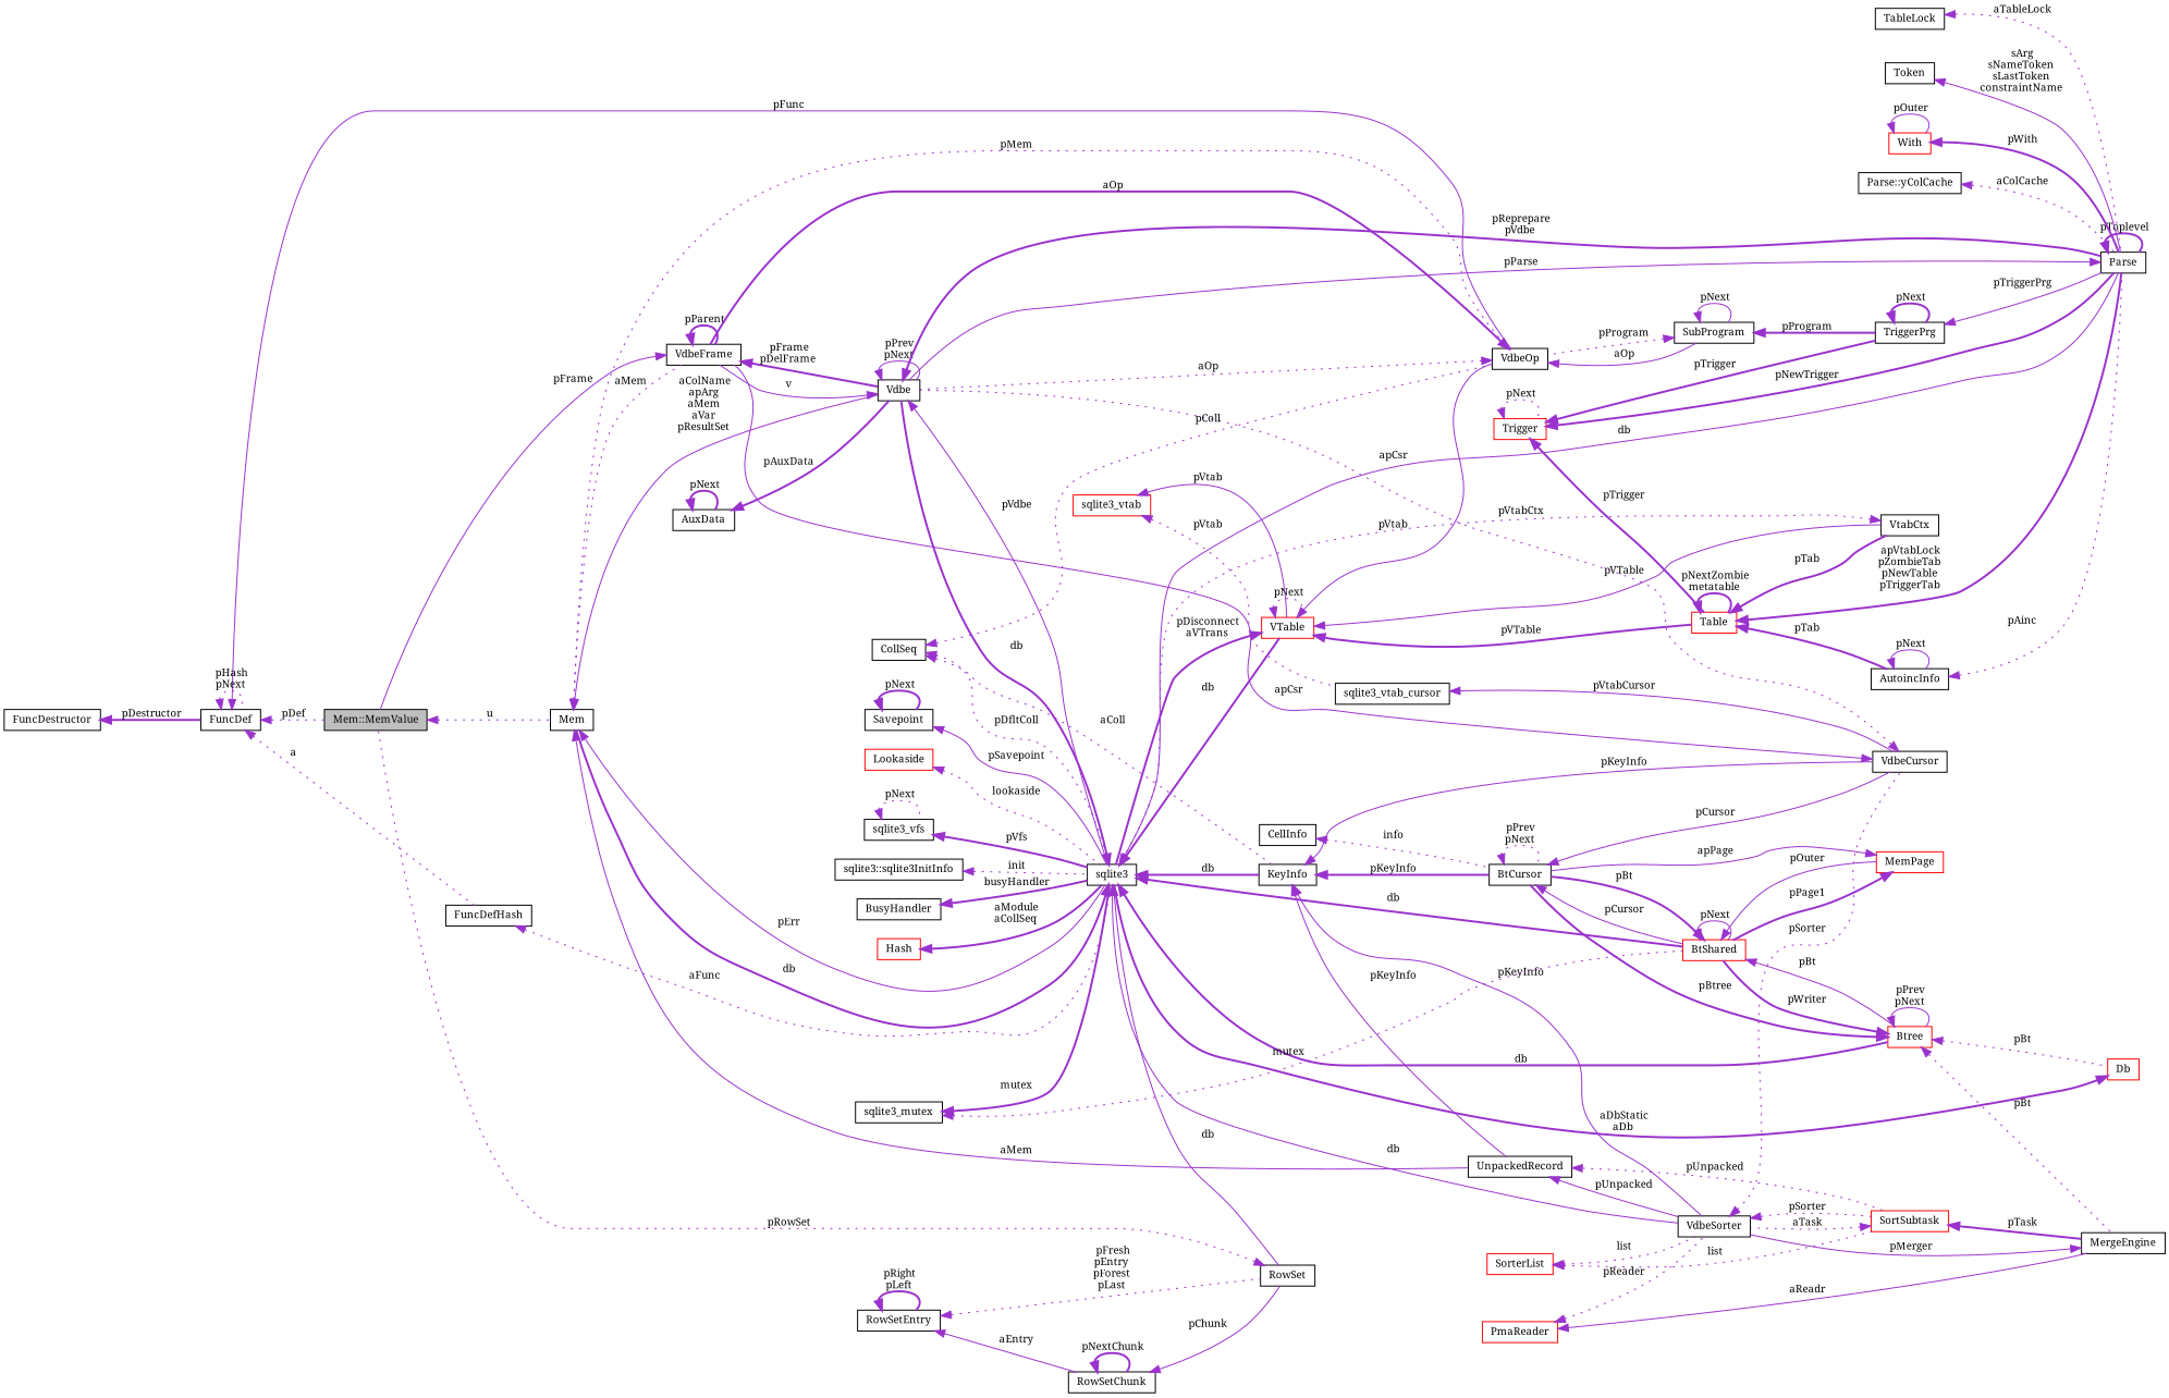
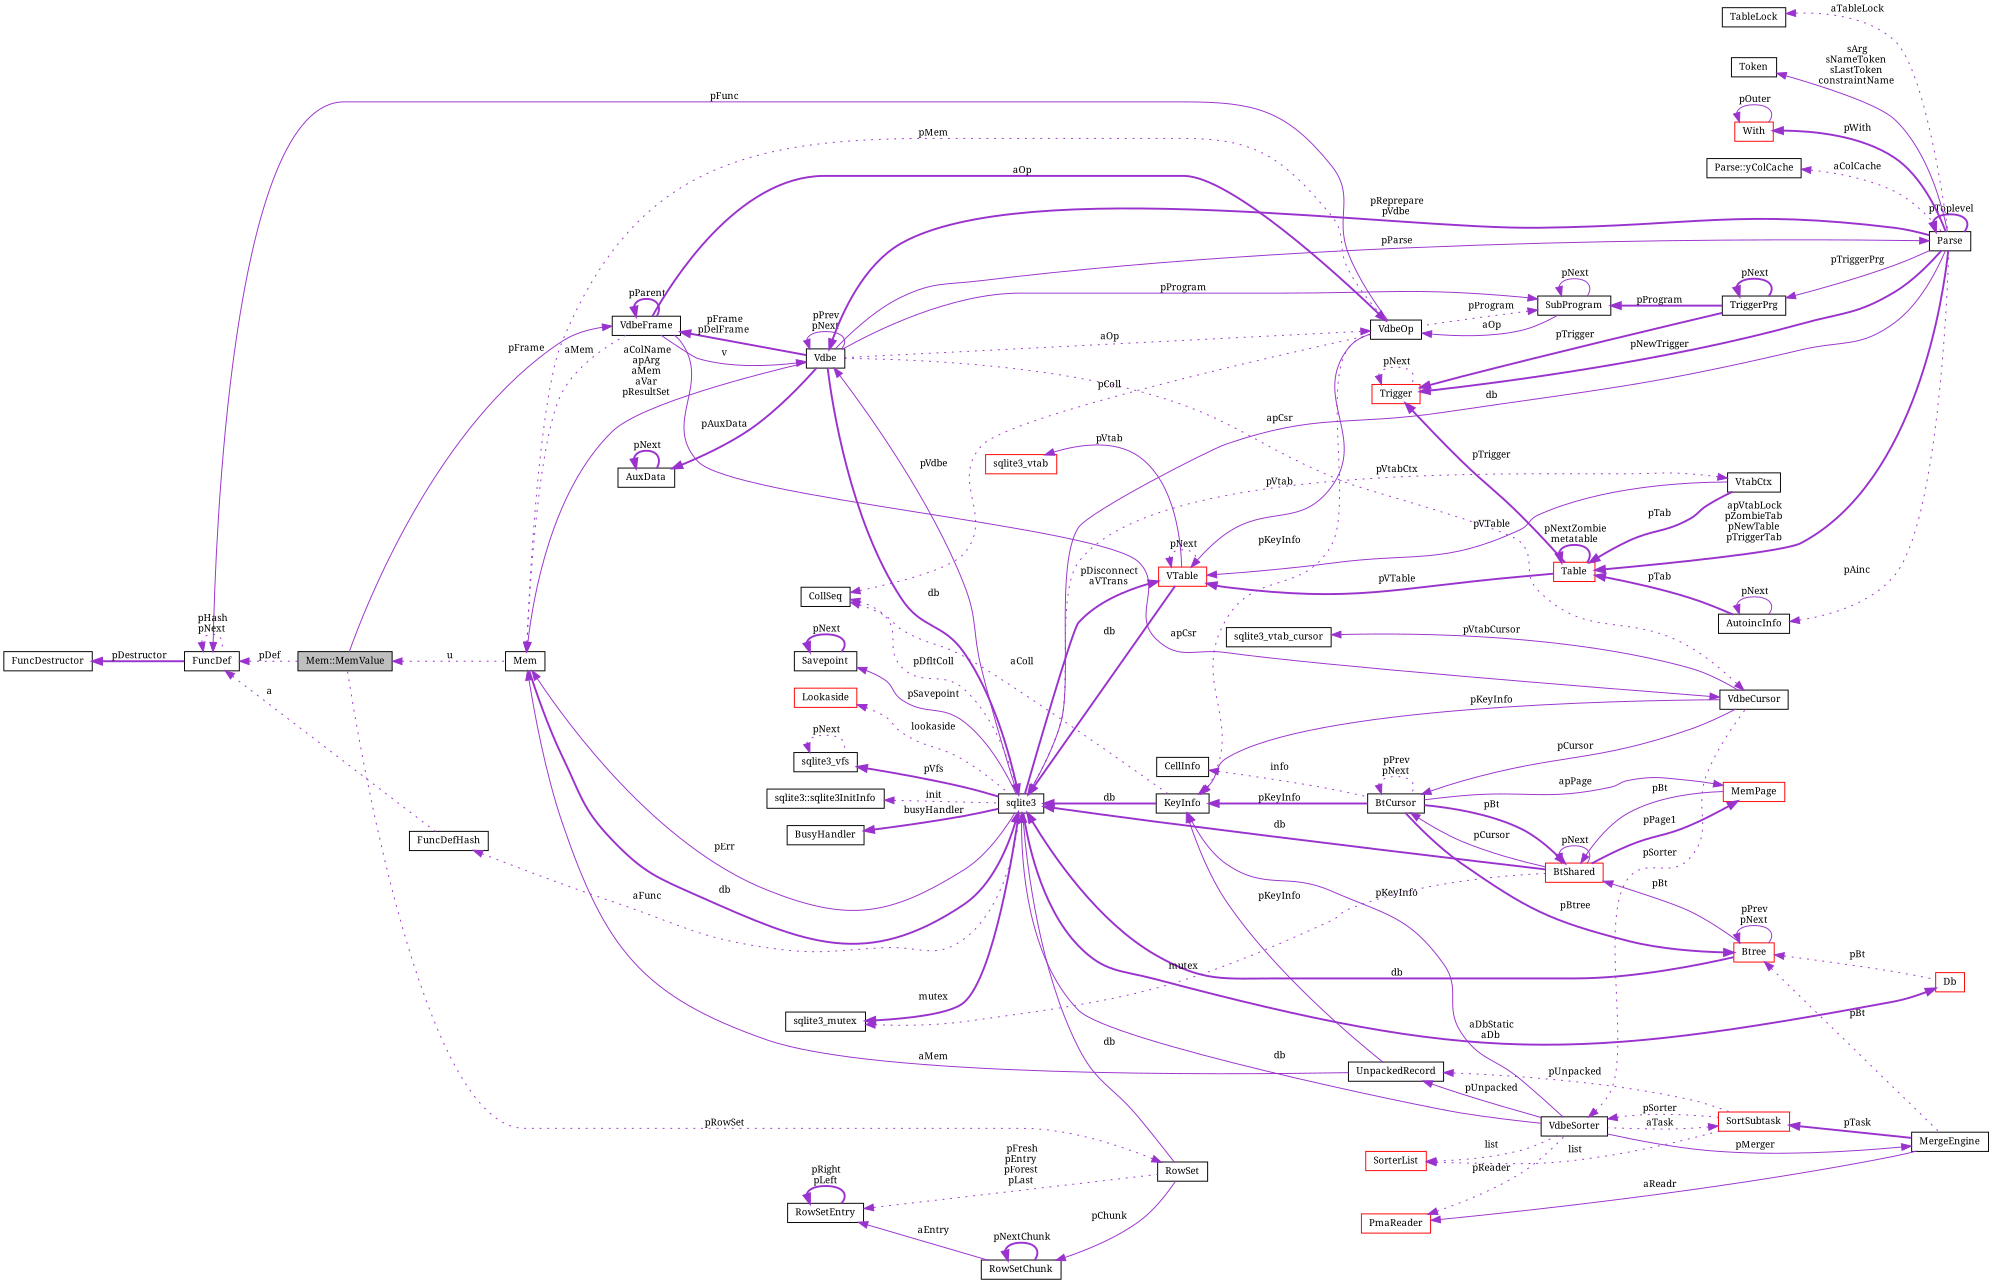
  digraph {
    fontname="Noto Serif"
    rankdir=LR
    node [color=black fillcolor=white fontname="Noto Serif" fontsize=10 shape=record style=filled]
    edge [color=darkorchid3 dir=back fontname="Noto Serif" fontsize=10 labelfontname=Helvetica labelfontsize=10 style=solid]
    n1 [fillcolor=grey75 fontcolor=black height=0.2 label="Mem::MemValue" width=0.4]
    n2 [height=0.2 label=Mem width=0.4]
    n3 [height=0.2 label=VdbeFrame width=0.4]
    n4 [height=0.2 label=Vdbe width=0.4]
    n5 [height=0.2 label=sqlite3 width=0.4]
    n6 [height=0.2 label=VdbeOp width=0.4]
    n7 [height=0.2 label=UnpackedRecord width=0.4]
    n8 [height=0.2 label=Parse width=0.4]
    n9 [color=red height=0.2 label=VTable width=0.4]
    n10 [height=0.2 label=KeyInfo width=0.4]
    n11 [color=red height=0.2 label=BtShared width=0.4]
    n12 [color=red height=0.2 label=Btree width=0.4]
    n13 [height=0.2 label=VdbeSorter width=0.4]
    n14 [height=0.2 label=RowSet width=0.4]
    n15 [height=0.2 label=SubProgram width=0.4]
    n16 [color=red height=0.2 label=SortSubtask width=0.4]
    n17 [color=red height=0.2 label=Table width=0.4]
    n18 [height=0.2 label=VtabCtx width=0.4]
    n19 [height=0.2 label=VdbeCursor width=0.4]
    n20 [height=0.2 label=BtCursor width=0.4]
    n21 [color=red height=0.2 label=MemPage width=0.4]
    n22 [color=red height=0.2 label=Db width=0.4]
    n23 [height=0.2 label=MergeEngine width=0.4]
    n24 [height=0.2 label=AuxData width=0.4]
    n25 [height=0.2 label=TriggerPrg width=0.4]
    n26 [height=0.2 label=CollSeq width=0.4]
    n27 [height=0.2 label=AutoincInfo width=0.4]
    n28 [color=red height=0.2 label=sqlite3_vtab width=0.4]
    n29 [height=0.2 label=sqlite3_vtab_cursor width=0.4]
    n30 [height=0.2 label=FuncDef width=0.4]
    n31 [height=0.2 label=FuncDefHash width=0.4]
    n32 [height=0.2 label=FuncDestructor width=0.4]
    n33 [height=0.2 label=CellInfo width=0.4]
    n34 [height=0.2 label=sqlite3_mutex width=0.4]
    n35 [color=red height=0.2 label=SorterList width=0.4]
    n36 [color=red height=0.2 label=PmaReader width=0.4]
    n37 [height=0.2 label=TableLock width=0.4]
    n38 [height=0.2 label=Token width=0.4]
    n39 [color=red height=0.2 label=With width=0.4]
    n40 [height=0.2 label="Parse::yColCache" width=0.4]
    n41 [color=red height=0.2 label=Trigger width=0.4]
    n42 [height=0.2 label=Savepoint width=0.4]
    n43 [color=red height=0.2 label=Lookaside width=0.4]
    n44 [height=0.2 label=sqlite3_vfs width=0.4]
    n45 [height=0.2 label="sqlite3::sqlite3InitInfo" width=0.4]
    n46 [height=0.2 label=BusyHandler width=0.4]
-   n47 [color=red height=0.2 label=Hash width=0.4]
    n48 [height=0.2 label=RowSetChunk width=0.4]
    n49 [height=0.2 label=RowSetEntry width=0.4]
    n1 -> n2 [label=" u" style=dotted]
    n2 -> n3 [label=" aMem" style=dotted]
    n2 -> n4 [label=" aColName\napArg\naMem\naVar\npResultSet"]
    n2 -> n5 [label=" pErr"]
    n2 -> n6 [label=" pMem" style=dotted]
    n2 -> n7 [label=" aMem"]
    n3 -> n1 [label=" pFrame"]
    n3 -> n3 [label=" pParent" style=bold]
    n3 -> n4 [label=" pFrame\npDelFrame" style=bold]
    n4 -> n3 [label=" v"]
    n4 -> n4 [label=" pPrev\npNext"]
    n4 -> n5 [label=" pVdbe"]
    n4 -> n8 [label=" pReprepare\npVdbe" style=bold]
    n5 -> n2 [label=" db" style=bold]
    n5 -> n4 [label=" db" style=bold]
    n5 -> n8 [label=" db"]
    n5 -> n9 [label=" db" style=bold]
    n5 -> n10 [label=" db" style=bold]
    n5 -> n11 [label=" db" style=bold]
    n5 -> n12 [label=" db" style=bold]
    n5 -> n13 [label=" db"]
    n5 -> n14 [label=" db"]
    n6 -> n3 [label=" aOp" style=bold]
    n6 -> n4 [label=" aOp" style=dotted]
    n6 -> n15 [label=" aOp"]
    n7 -> n13 [label=" pUnpacked"]
    n7 -> n16 [label=" pUnpacked" style=dotted]
    n8 -> n4 [label=" pParse"]
    n8 -> n8 [label=" pToplevel" style=bold]
    n9 -> n5 [label=" pDisconnect\naVTrans" style=bold]
    n9 -> n6 [label=" pVtab"]
    n9 -> n9 [label=" pNext" style=dotted]
    n9 -> n17 [label=" pVTable" style=bold]
    n9 -> n18 [label=" pVTable"]
+   n10 -> n6 [label=" pKeyInfo" style=dotted]
    n10 -> n7 [label=" pKeyInfo"]
    n10 -> n13 [label=" pKeyInfo"]
    n10 -> n19 [label=" pKeyInfo"]
    n10 -> n20 [label=" pKeyInfo" style=bold]
    n11 -> n11 [label=" pNext"]
    n11 -> n12 [label=" pBt"]
    n11 -> n20 [label=" pBt" style=bold]
-   n11 -> n21 [label=" pOuter"]
-   n12 -> n11 [label=" pWriter" style=bold]
+   n11 -> n21 [label=" pBt"]
    n12 -> n12 [label=" pPrev\npNext"]
    n12 -> n20 [label=" pBtree" style=bold]
    n12 -> n22 [label=" pBt" style=dotted]
    n12 -> n23 [label=" pBt" style=dotted]
    n13 -> n16 [label=" pSorter" style=dotted]
    n13 -> n19 [label=" pSorter" style=dotted]
    n14 -> n1 [label=" pRowSet" style=dotted]
+   n15 -> n4 [label=" pProgram"]
    n15 -> n6 [label=" pProgram" style=dotted]
    n15 -> n15 [label=" pNext"]
    n15 -> n25 [label=" pProgram" style=bold]
    n16 -> n13 [label=" aTask" style=dotted]
    n16 -> n23 [label=" pTask" style=bold]
    n17 -> n8 [label=" apVtabLock\npZombieTab\npNewTable\npTriggerTab" style=bold]
    n17 -> n17 [label=" pNextZombie\nmetatable" style=bold]
    n17 -> n18 [label=" pTab" style=bold]
    n17 -> n27 [label=" pTab" style=bold]
    n18 -> n5 [label=" pVtabCtx" style=dotted]
    n19 -> n3 [label=" apCsr"]
    n19 -> n4 [label=" apCsr" style=dotted]
    n20 -> n11 [label=" pCursor"]
    n20 -> n19 [label=" pCursor"]
    n20 -> n20 [label=" pPrev\npNext" style=dotted]
    n21 -> n11 [label=" pPage1" style=bold]
    n21 -> n20 [label=" apPage"]
    n22 -> n5 [label=" aDbStatic\naDb" style=bold]
    n23 -> n13 [label=" pMerger"]
    n24 -> n4 [label=" pAuxData" style=bold]
    n24 -> n24 [label=" pNext" style=bold]
    n25 -> n8 [label=" pTriggerPrg"]
    n25 -> n25 [label=" pNext" style=bold]
    n26 -> n5 [label=" pDfltColl" style=dotted]
    n26 -> n6 [label=" pColl" style=dotted]
    n26 -> n10 [label=" aColl" style=dotted]
    n27 -> n8 [label=" pAinc" style=dotted]
    n27 -> n27 [label=" pNext"]
    n28 -> n9 [label=" pVtab"]
-   n28 -> n29 [label=" pVtab" style=dotted]
    n29 -> n19 [label=" pVtabCursor"]
    n30 -> n1 [label=" pDef" style=dotted]
    n30 -> n6 [label=" pFunc"]
    n30 -> n30 [label=" pHash\npNext" style=dotted]
    n30 -> n31 [label=" a" style=dotted]
    n31 -> n5 [label=" aFunc" style=dotted]
    n32 -> n30 [label=" pDestructor" style=bold]
    n33 -> n20 [label=" info" style=dotted]
    n34 -> n5 [label=" mutex" style=bold]
    n34 -> n11 [label=" mutex" style=dotted]
    n35 -> n13 [label=" list" style=dotted]
    n35 -> n16 [label=" list" style=dotted]
    n36 -> n13 [label=" pReader" style=dotted]
    n36 -> n23 [label=" aReadr"]
    n37 -> n8 [label=" aTableLock" style=dotted]
    n38 -> n8 [label=" sArg\nsNameToken\nsLastToken\nconstraintName"]
    n39 -> n8 [label=" pWith" style=bold]
    n39 -> n39 [label=" pOuter"]
    n40 -> n8 [label=" aColCache" style=dotted]
    n41 -> n8 [label=" pNewTrigger" style=bold]
    n41 -> n17 [label=" pTrigger" style=bold]
    n41 -> n25 [label=" pTrigger" style=bold]
    n41 -> n41 [label=" pNext" style=dotted]
    n42 -> n5 [label=" pSavepoint"]
    n42 -> n42 [label=" pNext" style=bold]
    n43 -> n5 [label=" lookaside" style=dotted]
    n44 -> n5 [label=" pVfs" style=bold]
    n44 -> n44 [label=" pNext" style=dotted]
    n45 -> n5 [label=" init" style=dotted]
    n46 -> n5 [label=" busyHandler" style=bold]
-   n47 -> n5 [label=" aModule\naCollSeq" style=bold]
    n48 -> n14 [label=" pChunk"]
    n48 -> n48 [label=" pNextChunk" style=bold]
    n49 -> n14 [label=" pFresh\npEntry\npForest\npLast" style=dotted]
    n49 -> n48 [label=" aEntry"]
    n49 -> n49 [label=" pRight\npLeft" style=bold]
  }
